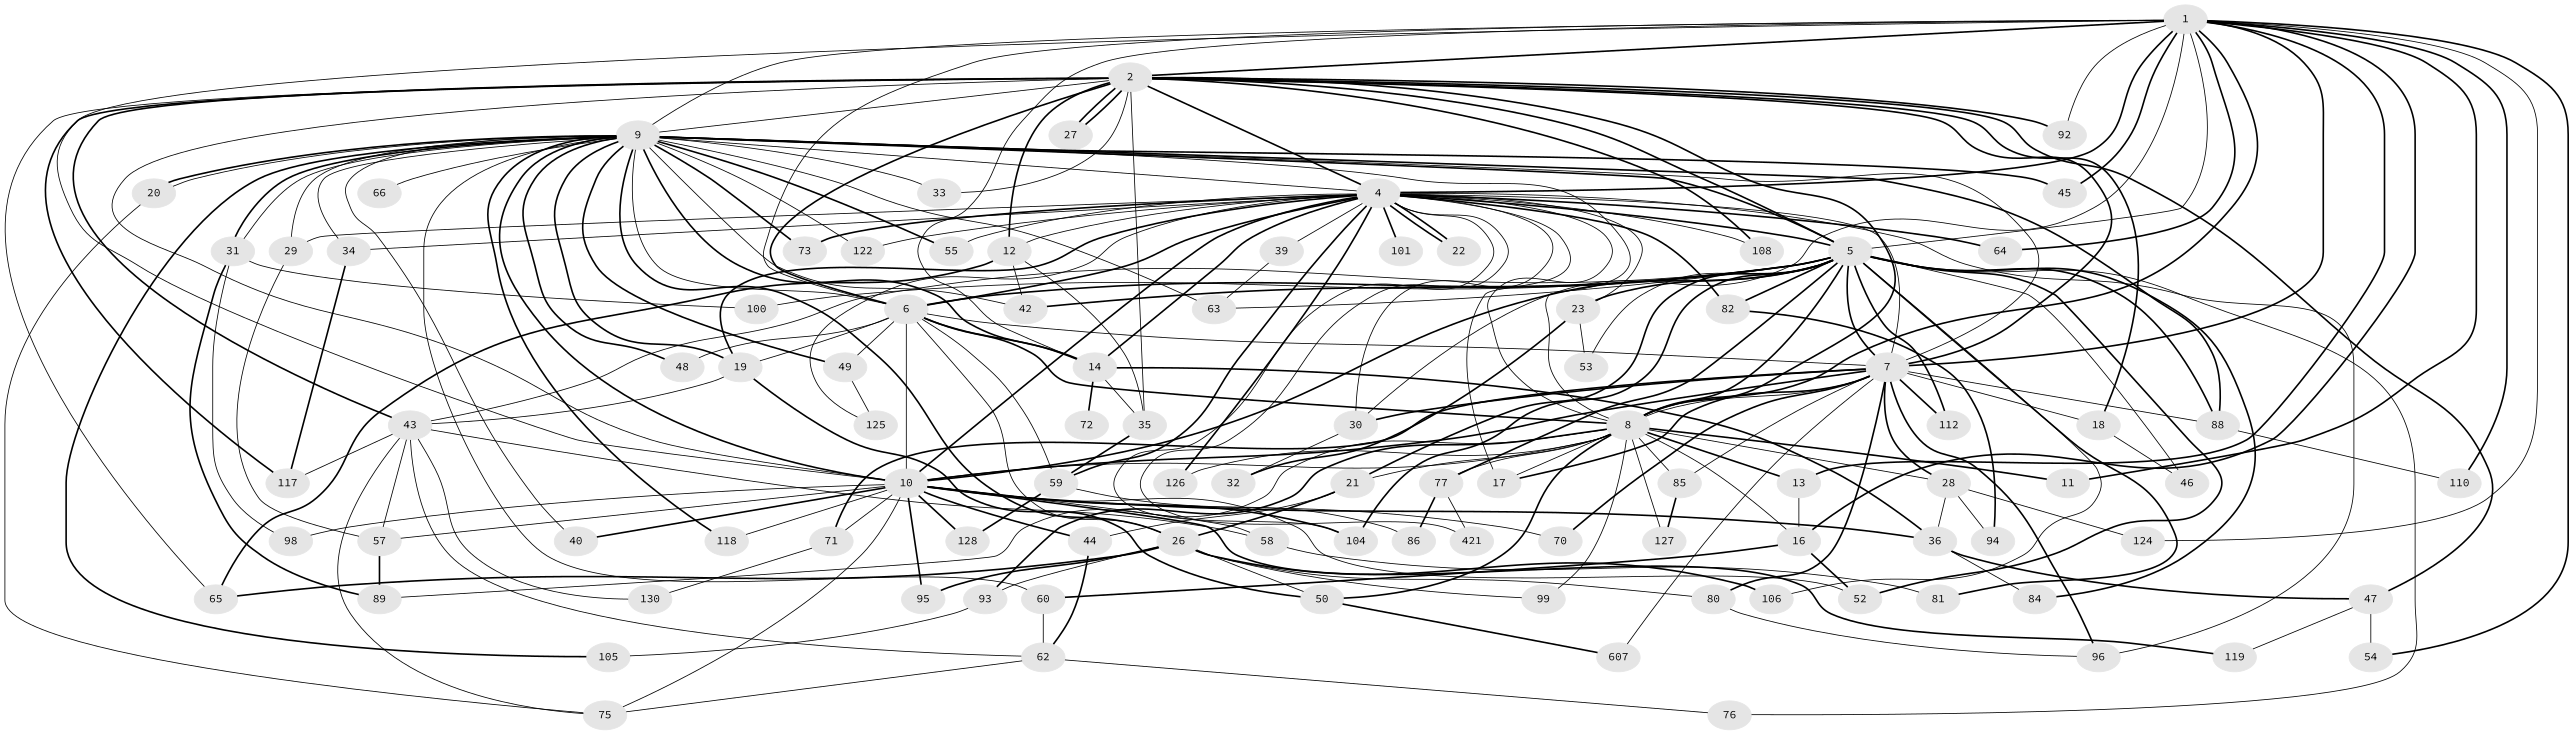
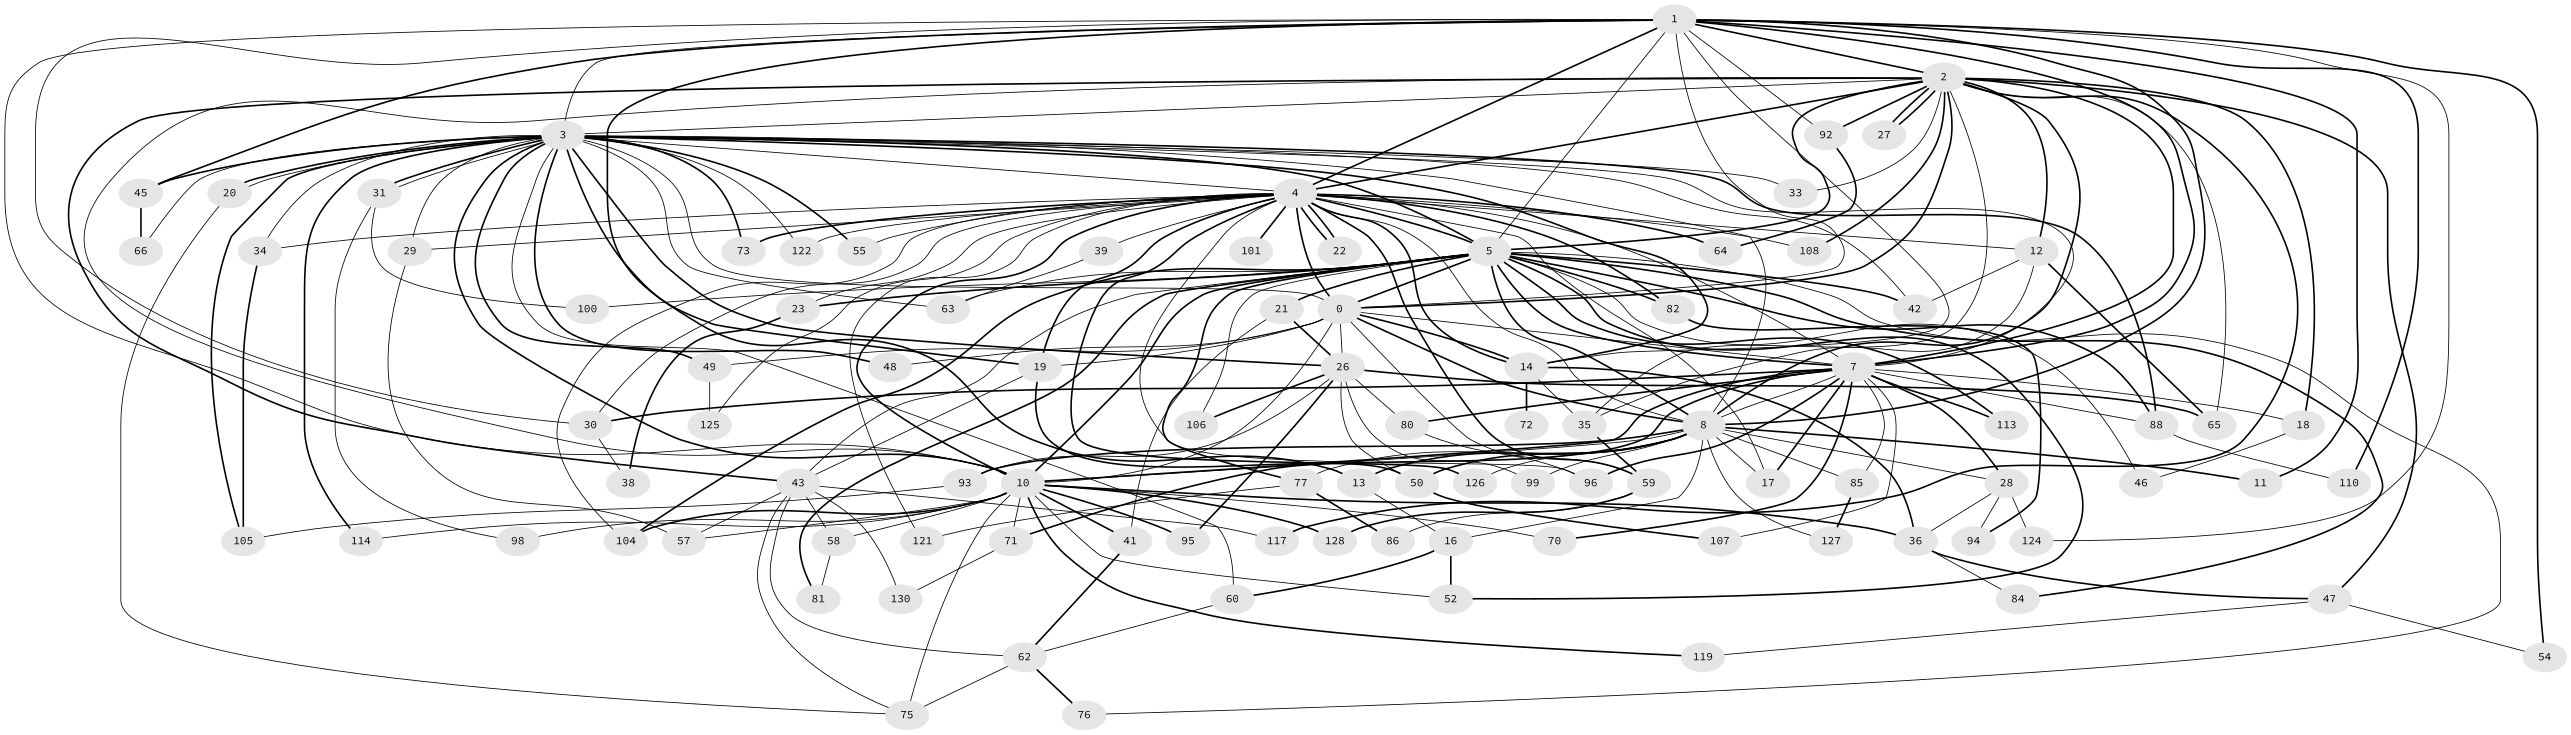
  graph {
    fontname="Source Code Pro"
    node [color=gray90 fontname="Source Code Pro" style=filled]
    edge [fontname="Source Code Pro" style=solid]
    1 [super="+15"]
    2 [super="+90"]
-   3 [super="+78" label=9]
+   3 [super="+78"]
    4 [super="+9"]
    5 [super="+91"]
-   6 [super="+24"]
+   6 [super="+24" label=0]
    7 [super="+83"]
    8 [super="+44"]
    10 [super="+79"]
    11
    13
    14 [super="+32"]
    16 [super="+25"]
    30
    45 [super="+61"]
    54
    64
    92
    110
    124
    12
    18
    27
    33
    35 [super="+116"]
    43 [super="+129"]
    47
    65 [super="+74"]
    108
    117
    19 [super="+37"]
    20 [super="+97"]
    26 [super="+68"]
    29
    31 [super="+123"]
    34 [super="+87"]
-   40
    42
    48
    49
    55
    60 [super="+111"]
    63 [super="+131"]
    66
    73
    88 [super="+103"]
    105
-   118
+   118 [label=114]
    122
    17 [super="+132"]
    22
    23
    39
    59 [super="+69"]
    82
    96 [super="+112"]
    101
    104 [super="+115"]
-   121 [label=421]
+   121
    125
    126
    21
    46
    52 [super="+102"]
-   53
    76
    77
    81
    84
    100
    106
-   113 [label=112]
+   113
    28
    70
    71
    80
    85
-   107 [label=607]
+   107
    50 [super="+56"]
-   89
    93 [super="+120"]
    99
    127
    36 [super="+114"]
-   41 [super="+109" label=44]
+   41 [super="+109"]
    57 [super="+67"]
    58
    75
    95
    98
    119
    128
    72
-   38 [label=32]
+   38
    62
    130
    86
    94
    1 -- 2 [style=bold]
    1 -- 3
    1 -- 4 [style=bold weight=3]
    1 -- 5 [weight=2]
    1 -- 6
    1 -- 7 [style=bold]
    1 -- 8 [style=bold]
    1 -- 10
    1 -- 11 [style=bold]
    1 -- 13 [style=bold]
    1 -- 14
-   1 -- 16 [style=bold]
    1 -- 30
    1 -- 45 [style=bold]
    1 -- 54 [style=bold]
-   1 -- 64 [style=bold]
+   92 -- 64 [style=bold]
    1 -- 92
    1 -- 110 [style=bold]
    1 -- 124
    2 -- 3
    2 -- 4 [style=bold weight=2]
    2 -- 5 [style=bold]
    2 -- 6 [style=bold]
    2 -- 7 [style=bold]
    2 -- 8 [style=bold]
    2 -- 10
    2 -- 92 [style=bold]
    2 -- 12 [style=bold weight=2]
    2 -- 18 [style=bold]
    2 -- 27 [style=bold]
    2 -- 27 [style=bold]
    2 -- 33
    2 -- 35
    2 -- 43 [style=bold]
    2 -- 47 [style=bold]
    2 -- 65
    2 -- 108 [style=bold]
    2 -- 117 [style=bold]
    3 -- 4 [weight=2]
    3 -- 5 [style=bold]
    3 -- 6
    3 -- 7
    3 -- 8
    3 -- 10 [style=bold]
    3 -- 14 [style=bold]
    3 -- 45 [style=bold weight=2]
    3 -- 33
    3 -- 19 [style=bold]
    3 -- 20 [style=bold]
    3 -- 20
    3 -- 26 [style=bold]
    3 -- 29
    3 -- 31 [style=bold]
    3 -- 31
    3 -- 34
-   3 -- 40
    3 -- 42
    3 -- 48 [style=bold]
    3 -- 49 [style=bold]
    3 -- 55 [style=bold]
    3 -- 60 [weight=2]
    3 -- 63
    3 -- 66
    3 -- 73 [style=bold]
    3 -- 88 [style=bold]
    3 -- 105 [style=bold]
    3 -- 118 [style=bold]
    3 -- 122
    4 -- 5 [style=bold weight=2]
    4 -- 6 [style=bold weight=2]
    4 -- 7 [weight=2]
    4 -- 8 [weight=2]
    4 -- 10 [style=bold weight=2]
    4 -- 14 [style=bold]
    4 -- 30
    4 -- 64 [style=bold]
    4 -- 12
    4 -- 108
    4 -- 19 [style=bold]
    4 -- 29
    4 -- 34 [weight=2]
    4 -- 55
    4 -- 73 [style=bold]
    4 -- 122
    4 -- 17
    4 -- 22 [style=bold]
    4 -- 22 [style=bold]
    4 -- 23
    4 -- 39
    4 -- 59 [style=bold]
    4 -- 82 [style=bold]
    4 -- 96
    4 -- 101 [style=bold]
    4 -- 104
    4 -- 121
    4 -- 125
    4 -- 126 [style=bold]
    5 -- 6 [style=bold]
    5 -- 7 [style=bold]
    5 -- 8 [style=bold]
    5 -- 10 [style=bold]
    5 -- 43
    5 -- 42 [style=bold]
    5 -- 63
    5 -- 88 [style=bold]
    5 -- 23 [style=bold]
    5 -- 82 [style=bold]
    5 -- 104 [style=bold]
    5 -- 21 [style=bold]
    5 -- 46
    5 -- 52 [style=bold]
-   5 -- 53
    5 -- 76
    5 -- 77 [style=bold]
    5 -- 81 [style=bold]
    5 -- 84 [style=bold]
    5 -- 100
    5 -- 106
    5 -- 113 [style=bold]
    6 -- 7
    6 -- 8 [style=bold]
    6 -- 10
    6 -- 14 [style=bold]
    6 -- 19
    6 -- 26
    6 -- 48
    6 -- 49
    6 -- 59
    7 -- 8
    7 -- 10 [style=bold]
    7 -- 30 [style=bold]
    7 -- 18
    7 -- 88
    7 -- 17 [style=bold]
    7 -- 96 [style=bold]
    7 -- 113 [style=bold]
    7 -- 28 [style=bold]
    7 -- 70 [style=bold]
    7 -- 71 [style=bold]
    7 -- 80 [style=bold]
    7 -- 85
    7 -- 107
    8 -- 10
    8 -- 11 [style=bold]
    8 -- 13 [style=bold]
    8 -- 16
    8 -- 17
    8 -- 126
-   8 -- 21 [weight=2]
    8 -- 77
    8 -- 28
    8 -- 85
    8 -- 50 [style=bold]
-   8 -- 89
    8 -- 93 [style=bold]
    8 -- 99
    8 -- 127
-   10 -- 40 [style=bold]
    10 -- 118
    10 -- 104 [style=bold]
    10 -- 52
    10 -- 70
    10 -- 71
    10 -- 36 [style=bold]
    10 -- 41 [style=bold]
    10 -- 57
    10 -- 58
    10 -- 75
    10 -- 95 [style=bold]
    10 -- 98
    10 -- 119 [style=bold]
    10 -- 128 [style=bold]
    13 -- 16
    14 -- 35
    14 -- 36 [style=bold]
    14 -- 72 [style=bold weight=2]
    16 -- 60 [style=bold]
    16 -- 52 [style=bold]
    30 -- 38
+   45 -- 66 [style=bold]
    12 -- 35
    12 -- 65 [style=bold]
    12 -- 42
    18 -- 46
    35 -- 59 [style=bold]
    43 -- 117
    43 -- 57
    43 -- 58
    43 -- 75
    43 -- 62
    43 -- 130
    47 -- 54
    47 -- 119
    19 -- 43
    19 -- 50 [style=bold]
    20 -- 75
    26 -- 65 [style=bold]
    26 -- 106 [style=bold]
    26 -- 80
    26 -- 50
    26 -- 93
    26 -- 99
    26 -- 95 [style=bold]
    29 -- 57
    31 -- 100
-   31 -- 89 [style=bold]
    31 -- 98
-   34 -- 117 [style=bold]
+   34 -- 105 [style=bold]
    49 -- 125
    60 -- 62
    88 -- 110
-   23 -- 53
    23 -- 38 [style=bold]
    39 -- 63
    59 -- 128 [style=bold]
    59 -- 86
    82 -- 94 [style=bold]
    21 -- 26 [style=bold]
    21 -- 41
    77 -- 121
    77 -- 86 [style=bold]
    28 -- 124
    28 -- 36
    28 -- 94
    71 -- 130
    80 -- 96
    85 -- 127 [style=bold]
    50 -- 107 [style=bold]
    93 -- 105
    36 -- 47 [style=bold]
    36 -- 84
    41 -- 62 [style=bold]
-   57 -- 89 [style=bold]
    58 -- 81
-   62 -- 76
+   62 -- 76 [style=bold]
    62 -- 75
  }
